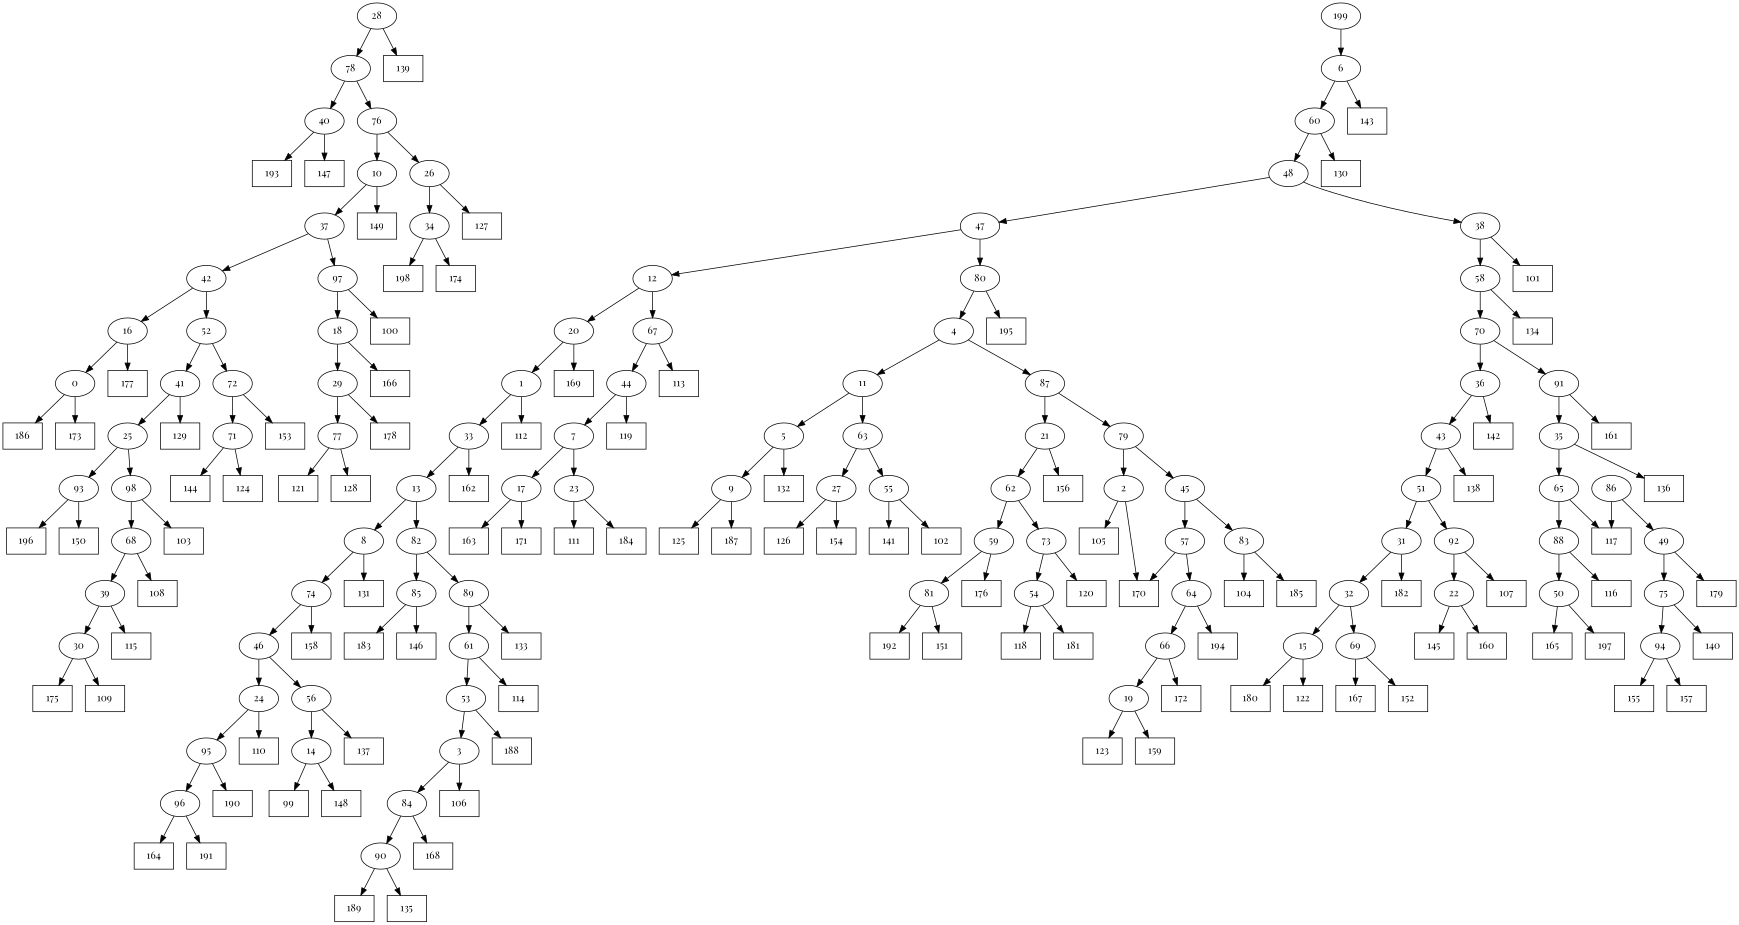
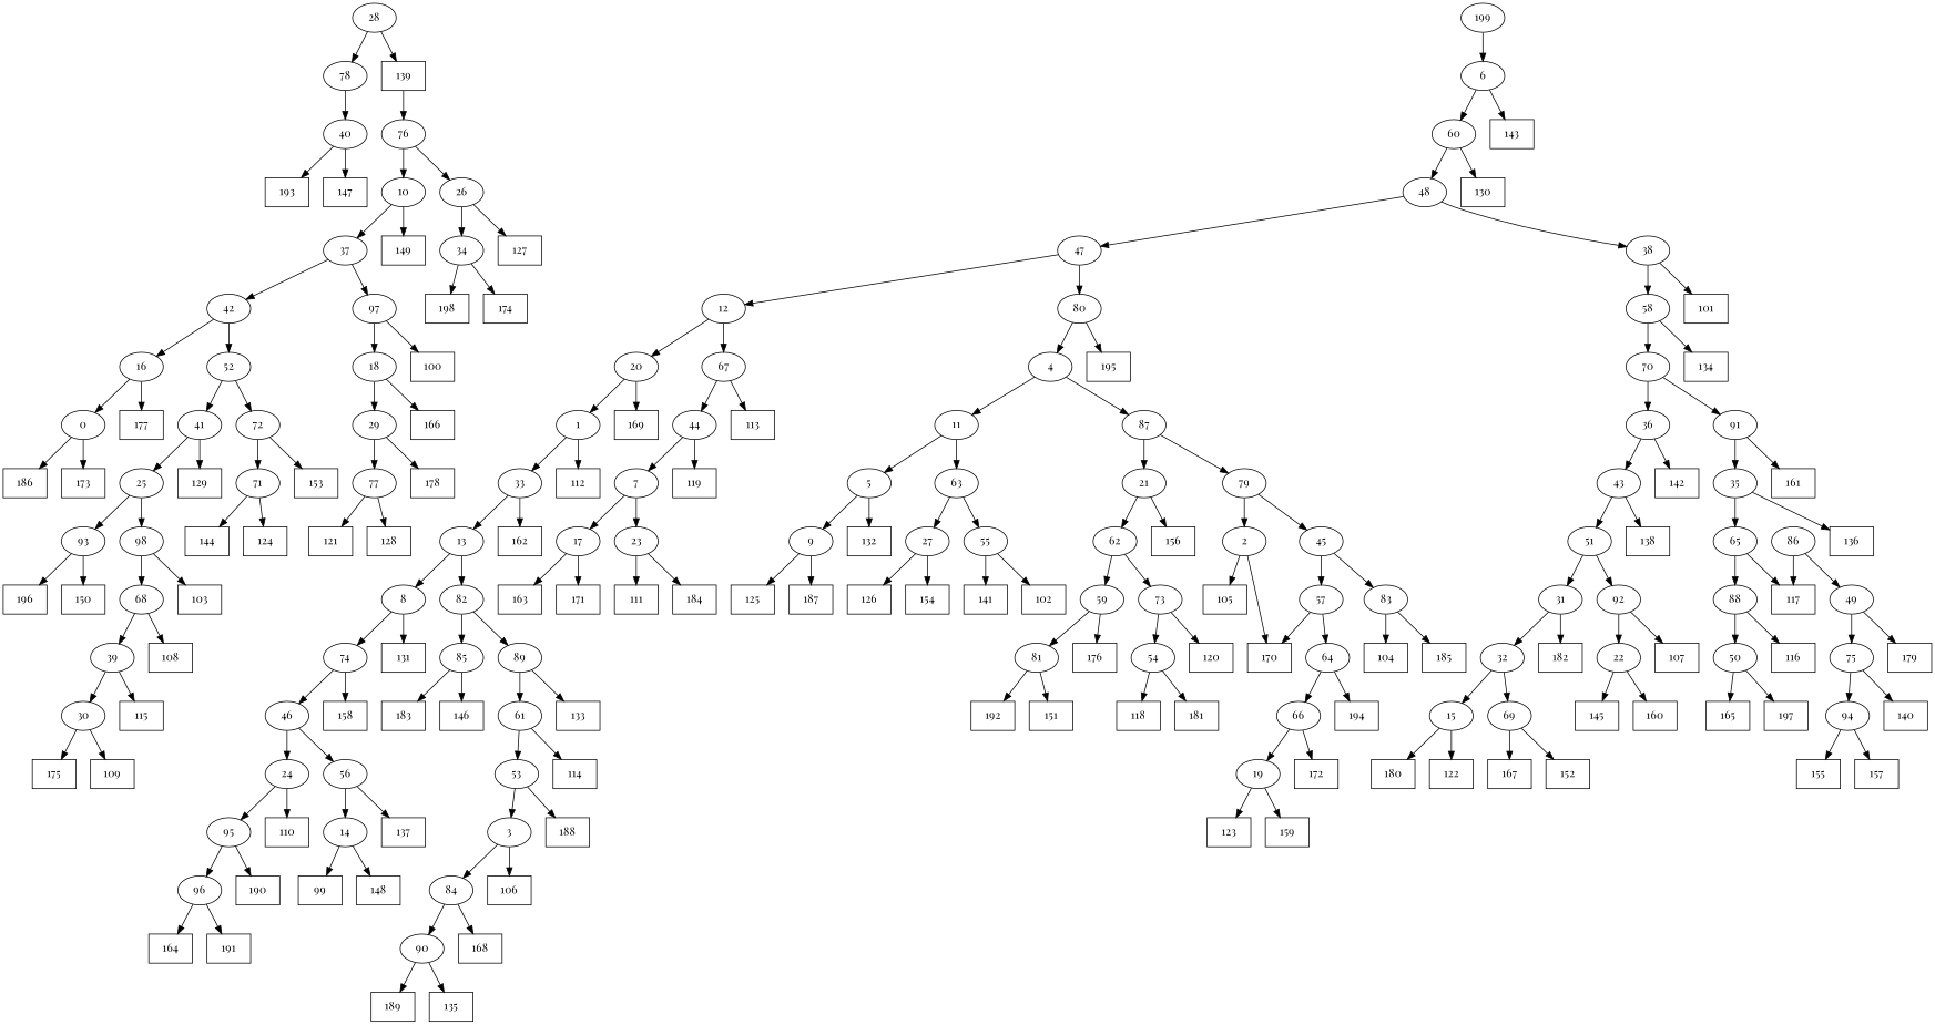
  digraph {
    fontname="Playfair Display"
    node [fontname="Playfair Display"]
    edge [fontname="Playfair Display"]
    n1 [label=0]
    n2 [label=186 shape=box]
    n3 [label=173 shape=box]
    n4 [label=1]
    n5 [label=33]
    n6 [label=112 shape=box]
    n7 [label=13]
    n8 [label=162 shape=box]
    n9 [label=2]
    n10 [label=105 shape=box]
    n11 [label=170 shape=box]
    n12 [label=3]
    n13 [label=84]
    n14 [label=106 shape=box]
    n15 [label=90]
    n16 [label=168 shape=box]
    n17 [label=4]
    n18 [label=11]
    n19 [label=87]
    n20 [label=5]
    n21 [label=63]
    n22 [label=21]
    n23 [label=79]
    n24 [label=9]
    n25 [label=132 shape=box]
    n26 [label=125 shape=box]
    n27 [label=187 shape=box]
    n28 [label=6]
    n29 [label=60]
    n30 [label=143 shape=box]
    n31 [label=48]
    n32 [label=130 shape=box]
    n33 [label=7]
    n34 [label=17]
    n35 [label=23]
    n36 [label=163 shape=box]
    n37 [label=171 shape=box]
    n38 [label=111 shape=box]
    n39 [label=184 shape=box]
    n40 [label=8]
    n41 [label=74]
    n42 [label=131 shape=box]
    n43 [label=46]
    n44 [label=158 shape=box]
    n45 [label=10]
    n46 [label=37]
    n47 [label=149 shape=box]
    n48 [label=42]
    n49 [label=97]
    n50 [label=27]
    n51 [label=55]
    n52 [label=12]
    n53 [label=20]
    n54 [label=67]
    n55 [label=169 shape=box]
    n56 [label=44]
    n57 [label=113 shape=box]
    n58 [label=82]
    n59 [label=85]
    n60 [label=89]
    n61 [label=14]
    n62 [label=99 shape=box]
    n63 [label=148 shape=box]
    n64 [label=15]
    n65 [label=180 shape=box]
    n66 [label=122 shape=box]
    n67 [label=16]
    n68 [label=177 shape=box]
    n69 [label=18]
    n70 [label=29]
    n71 [label=166 shape=box]
    n72 [label=77]
    n73 [label=178 shape=box]
    n74 [label=19]
    n75 [label=123 shape=box]
    n76 [label=159 shape=box]
    n77 [label=62]
    n78 [label=156 shape=box]
    n79 [label=59]
    n80 [label=73]
    n81 [label=22]
    n82 [label=145 shape=box]
    n83 [label=160 shape=box]
    n84 [label=24]
    n85 [label=95]
    n86 [label=110 shape=box]
    n87 [label=96]
    n88 [label=190 shape=box]
    n89 [label=25]
    n90 [label=93]
    n91 [label=98]
    n92 [label=196 shape=box]
    n93 [label=150 shape=box]
    n94 [label=68]
    n95 [label=103 shape=box]
    n96 [label=26]
    n97 [label=34]
    n98 [label=127 shape=box]
    n99 [label=198 shape=box]
    n100 [label=174 shape=box]
    n101 [label=126 shape=box]
    n102 [label=154 shape=box]
    n103 [label=28]
    n104 [label=78]
    n105 [label=139 shape=box]
    n106 [label=40]
    n107 [label=76]
    n108 [label=121 shape=box]
    n109 [label=128 shape=box]
    n110 [label=30]
    n111 [label=175 shape=box]
    n112 [label=109 shape=box]
    n113 [label=31]
    n114 [label=32]
    n115 [label=182 shape=box]
    n116 [label=69]
    n117 [label=167 shape=box]
    n118 [label=152 shape=box]
    n119 [label=35]
    n120 [label=65]
    n121 [label=136 shape=box]
    n122 [label=88]
    n123 [label=117 shape=box]
    n124 [label=36]
    n125 [label=43]
    n126 [label=142 shape=box]
    n127 [label=51]
    n128 [label=138 shape=box]
    n129 [label=52]
    n130 [label=100 shape=box]
    n131 [label=38]
    n132 [label=58]
    n133 [label=101 shape=box]
    n134 [label=70]
    n135 [label=134 shape=box]
    n136 [label=39]
    n137 [label=115 shape=box]
    n138 [label=193 shape=box]
    n139 [label=147 shape=box]
    n140 [label=41]
    n141 [label=129 shape=box]
    n142 [label=72]
    n143 [label=92]
    n144 [label=119 shape=box]
    n145 [label=45]
    n146 [label=57]
    n147 [label=83]
    n148 [label=64]
    n149 [label=104 shape=box]
    n150 [label=185 shape=box]
    n151 [label=56]
    n152 [label=137 shape=box]
    n153 [label=47]
    n154 [label=80]
    n155 [label=195 shape=box]
    n156 [label=49]
    n157 [label=75]
    n158 [label=179 shape=box]
    n159 [label=94]
    n160 [label=140 shape=box]
    n161 [label=50]
    n162 [label=165 shape=box]
    n163 [label=197 shape=box]
    n164 [label=107 shape=box]
    n165 [label=71]
    n166 [label=153 shape=box]
    n167 [label=53]
    n168 [label=188 shape=box]
    n169 [label=54]
    n170 [label=118 shape=box]
    n171 [label=181 shape=box]
    n172 [label=141 shape=box]
    n173 [label=102 shape=box]
    n174 [label=66]
    n175 [label=194 shape=box]
    n176 [label=91]
    n177 [label=81]
    n178 [label=176 shape=box]
    n179 [label=192 shape=box]
    n180 [label=151 shape=box]
    n181 [label=61]
    n182 [label=114 shape=box]
    n183 [label=120 shape=box]
    n184 [label=172 shape=box]
    n185 [label=86]
    n186 [label=116 shape=box]
    n187 [label=108 shape=box]
    n188 [label=161 shape=box]
    n189 [label=144 shape=box]
    n190 [label=124 shape=box]
    n191 [label=155 shape=box]
    n192 [label=157 shape=box]
    n193 [label=183 shape=box]
    n194 [label=146 shape=box]
    n195 [label=133 shape=box]
    n196 [label=189 shape=box]
    n197 [label=135 shape=box]
    n198 [label=164 shape=box]
    n199 [label=191 shape=box]
    n200 [label=199]
    n1 -> n2
    n1 -> n3
    n4 -> n5
    n4 -> n6
    n5 -> n7
    n5 -> n8
    n7 -> n40
    n7 -> n58
    n9 -> n10
    n9 -> n11
    n12 -> n13
    n12 -> n14
    n13 -> n15
    n13 -> n16
    n15 -> n196
    n15 -> n197
    n17 -> n18
    n17 -> n19
    n18 -> n20
    n18 -> n21
    n19 -> n22
    n19 -> n23
    n20 -> n24
    n20 -> n25
    n21 -> n50
    n21 -> n51
    n22 -> n77
    n22 -> n78
    n23 -> n9
    n23 -> n145
    n24 -> n26
    n24 -> n27
    n28 -> n29
    n28 -> n30
    n29 -> n31
    n29 -> n32
    n31 -> n131
    n31 -> n153
    n33 -> n34
    n33 -> n35
    n34 -> n36
    n34 -> n37
    n35 -> n38
    n35 -> n39
    n40 -> n41
    n40 -> n42
    n41 -> n43
    n41 -> n44
    n43 -> n84
    n43 -> n151
    n45 -> n46
    n45 -> n47
    n46 -> n48
    n46 -> n49
    n48 -> n67
    n48 -> n129
    n49 -> n69
    n49 -> n130
    n50 -> n101
    n50 -> n102
    n51 -> n172
    n51 -> n173
    n52 -> n53
    n52 -> n54
    n53 -> n4
    n53 -> n55
    n54 -> n56
    n54 -> n57
    n56 -> n33
    n56 -> n144
    n58 -> n59
    n58 -> n60
    n59 -> n193
    n59 -> n194
    n60 -> n181
    n60 -> n195
    n61 -> n62
    n61 -> n63
    n64 -> n65
    n64 -> n66
    n67 -> n1
    n67 -> n68
    n69 -> n70
    n69 -> n71
    n70 -> n72
    n70 -> n73
    n72 -> n108
    n72 -> n109
    n74 -> n75
    n74 -> n76
    n77 -> n79
    n77 -> n80
    n79 -> n177
    n79 -> n178
    n80 -> n169
    n80 -> n183
    n81 -> n82
    n81 -> n83
    n84 -> n85
    n84 -> n86
    n85 -> n87
    n85 -> n88
    n87 -> n198
    n87 -> n199
    n89 -> n90
    n89 -> n91
    n90 -> n92
    n90 -> n93
    n91 -> n94
    n91 -> n95
    n94 -> n136
    n94 -> n187
    n96 -> n97
    n96 -> n98
    n97 -> n99
    n97 -> n100
    n103 -> n104
    n103 -> n105
    n104 -> n106
-   n104 -> n107
+   n105 -> n107
    n106 -> n138
    n106 -> n139
    n107 -> n45
    n107 -> n96
    n110 -> n111
    n110 -> n112
    n113 -> n114
    n113 -> n115
    n114 -> n64
    n114 -> n116
    n116 -> n117
    n116 -> n118
    n119 -> n120
    n119 -> n121
    n120 -> n122
    n120 -> n123
    n122 -> n161
    n122 -> n186
    n124 -> n125
    n124 -> n126
    n125 -> n127
    n125 -> n128
    n127 -> n113
    n127 -> n143
    n129 -> n140
    n129 -> n142
    n131 -> n132
    n131 -> n133
    n132 -> n134
    n132 -> n135
    n134 -> n124
    n134 -> n176
    n136 -> n110
    n136 -> n137
    n140 -> n89
    n140 -> n141
    n142 -> n165
    n142 -> n166
    n143 -> n81
    n143 -> n164
    n145 -> n146
    n145 -> n147
    n146 -> n11
    n146 -> n148
    n147 -> n149
    n147 -> n150
    n148 -> n174
    n148 -> n175
    n151 -> n61
    n151 -> n152
    n153 -> n52
    n153 -> n154
    n154 -> n17
    n154 -> n155
    n156 -> n157
    n156 -> n158
    n157 -> n159
    n157 -> n160
    n159 -> n191
    n159 -> n192
    n161 -> n162
    n161 -> n163
    n165 -> n189
    n165 -> n190
    n167 -> n12
    n167 -> n168
    n169 -> n170
    n169 -> n171
    n174 -> n74
    n174 -> n184
    n176 -> n119
    n176 -> n188
    n177 -> n179
    n177 -> n180
    n181 -> n167
    n181 -> n182
    n185 -> n123
    n185 -> n156
    n200 -> n28
  }
